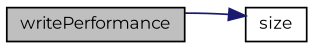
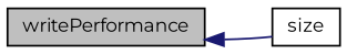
  digraph {
    rankdir=LR
    fontname=Montserrat
    node [color=black fontname=Montserrat fontsize=10 shape=record]
    n1 [fillcolor=grey75 fontcolor=black height=0.2 label=writePerformance style=filled width=0.4]
    n2 [height=0.2 label=size width=0.4]
-   n2 -> n1 [color=midnightblue dir=back fontname=Montserrat fontsize=10 labelfontname=Helvetica labelfontsize=10 style=solid]
+   n1 -> n2 [color=midnightblue dir=back fontname=Montserrat fontsize=10 labelfontname=Helvetica labelfontsize=10 style=solid]
  }
